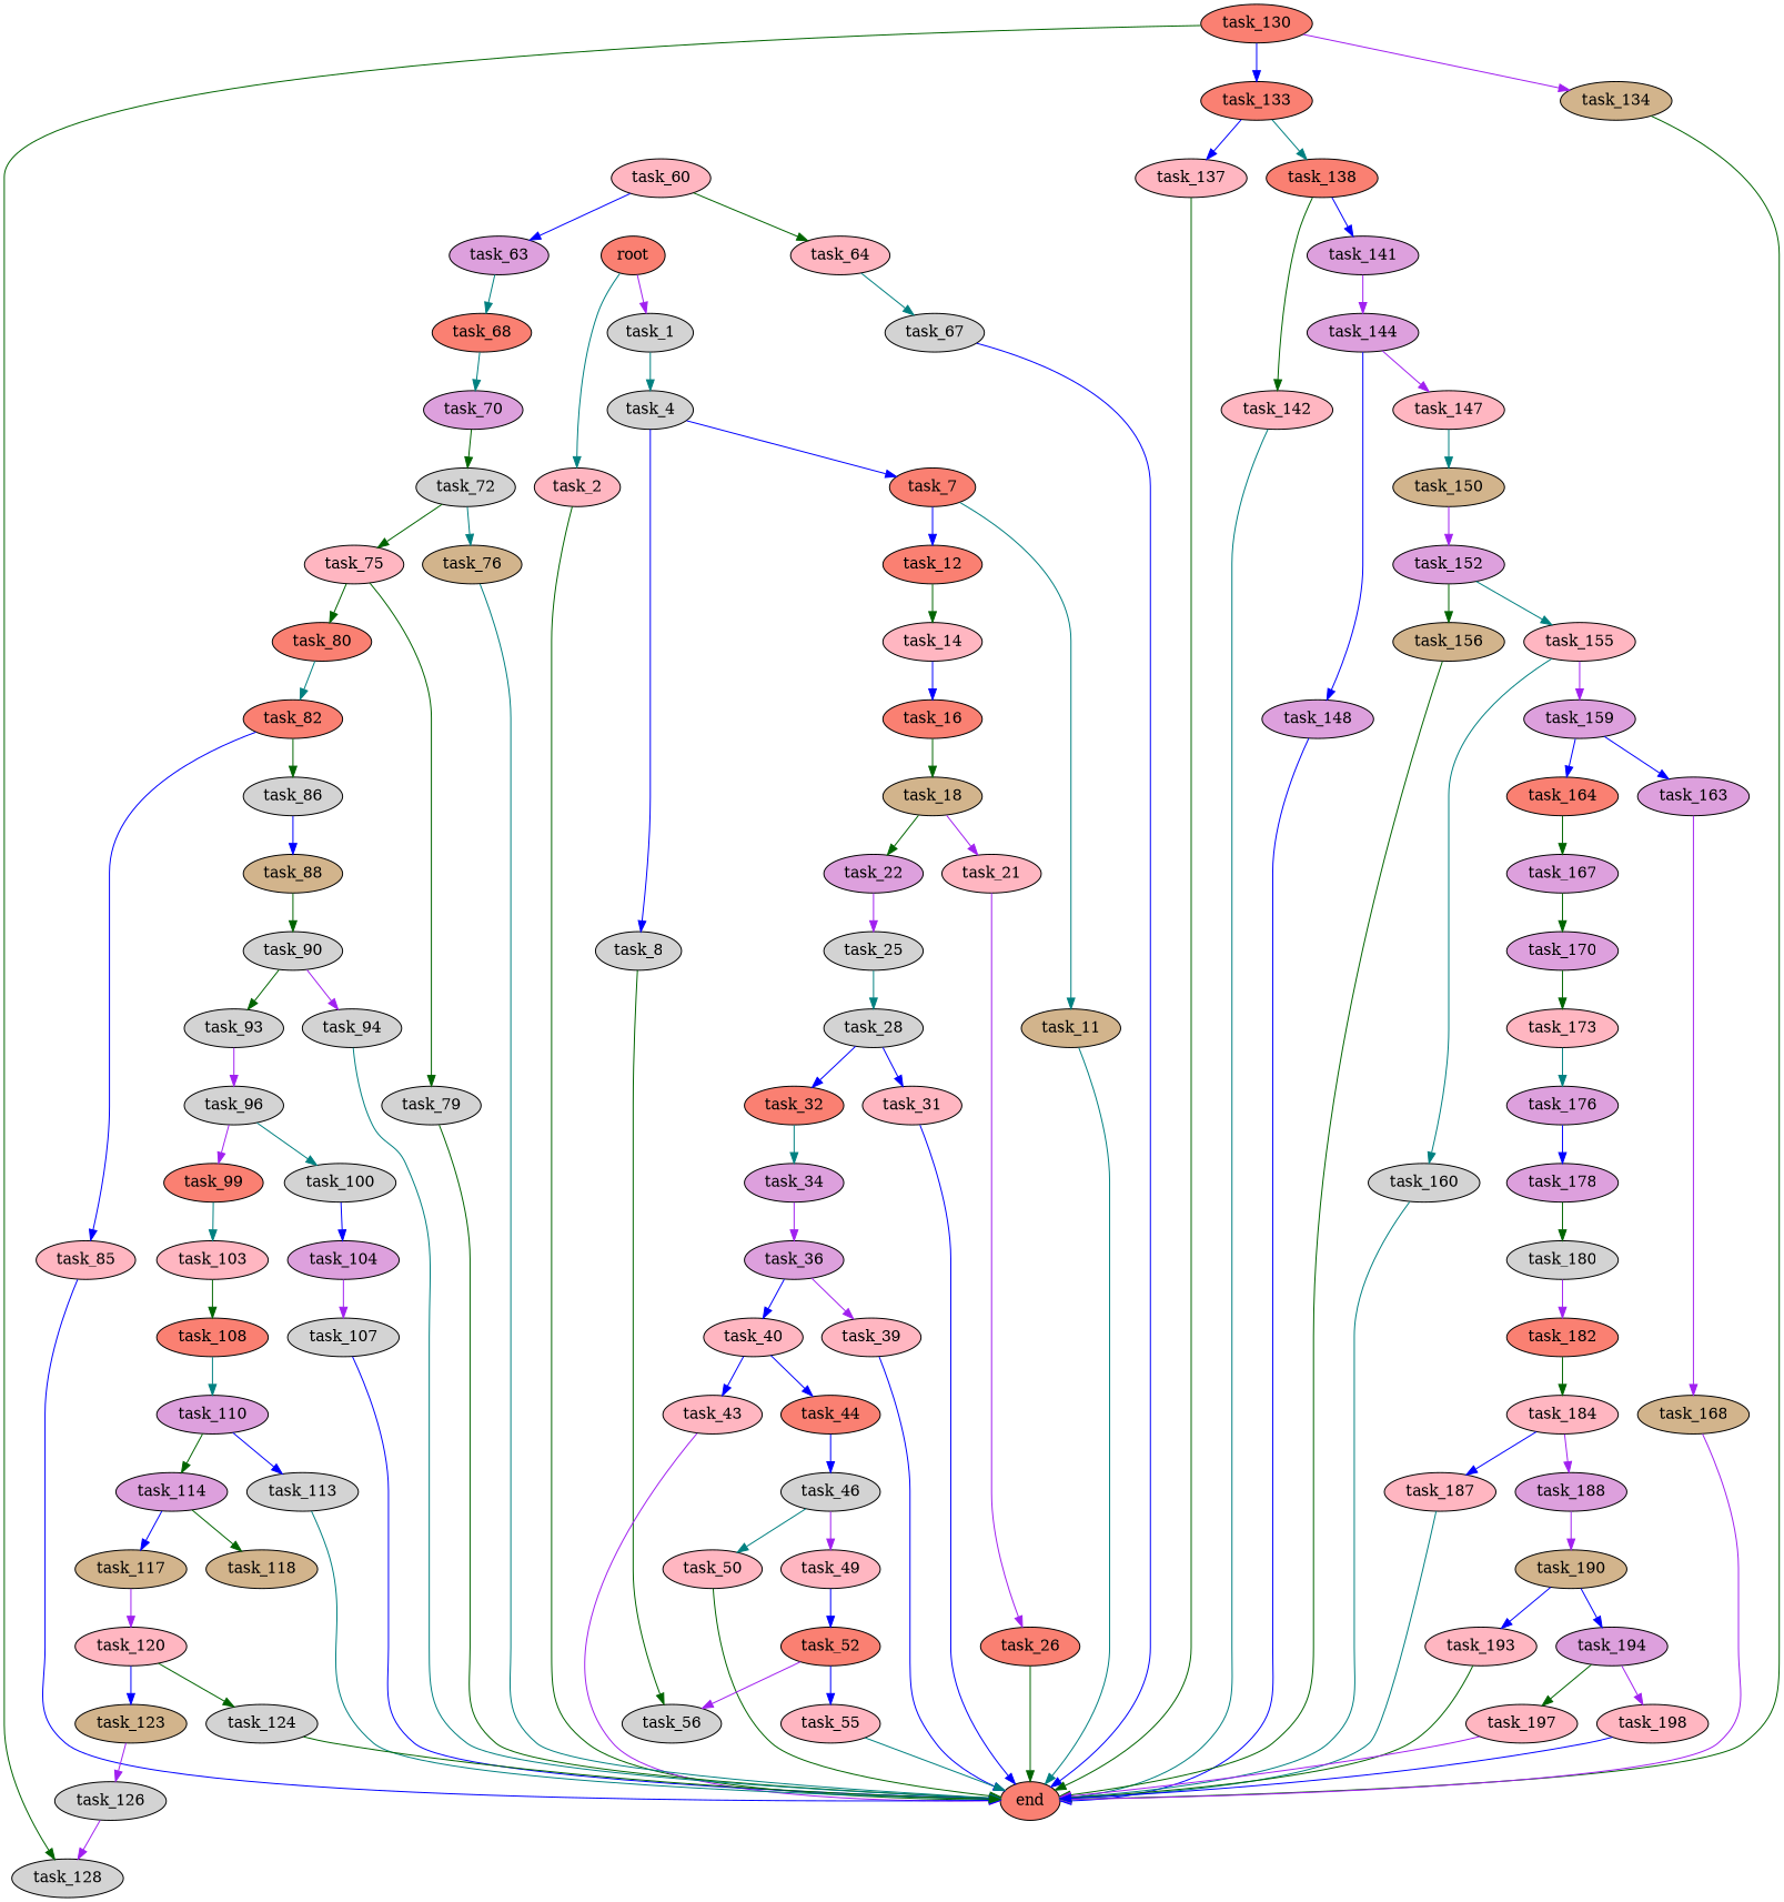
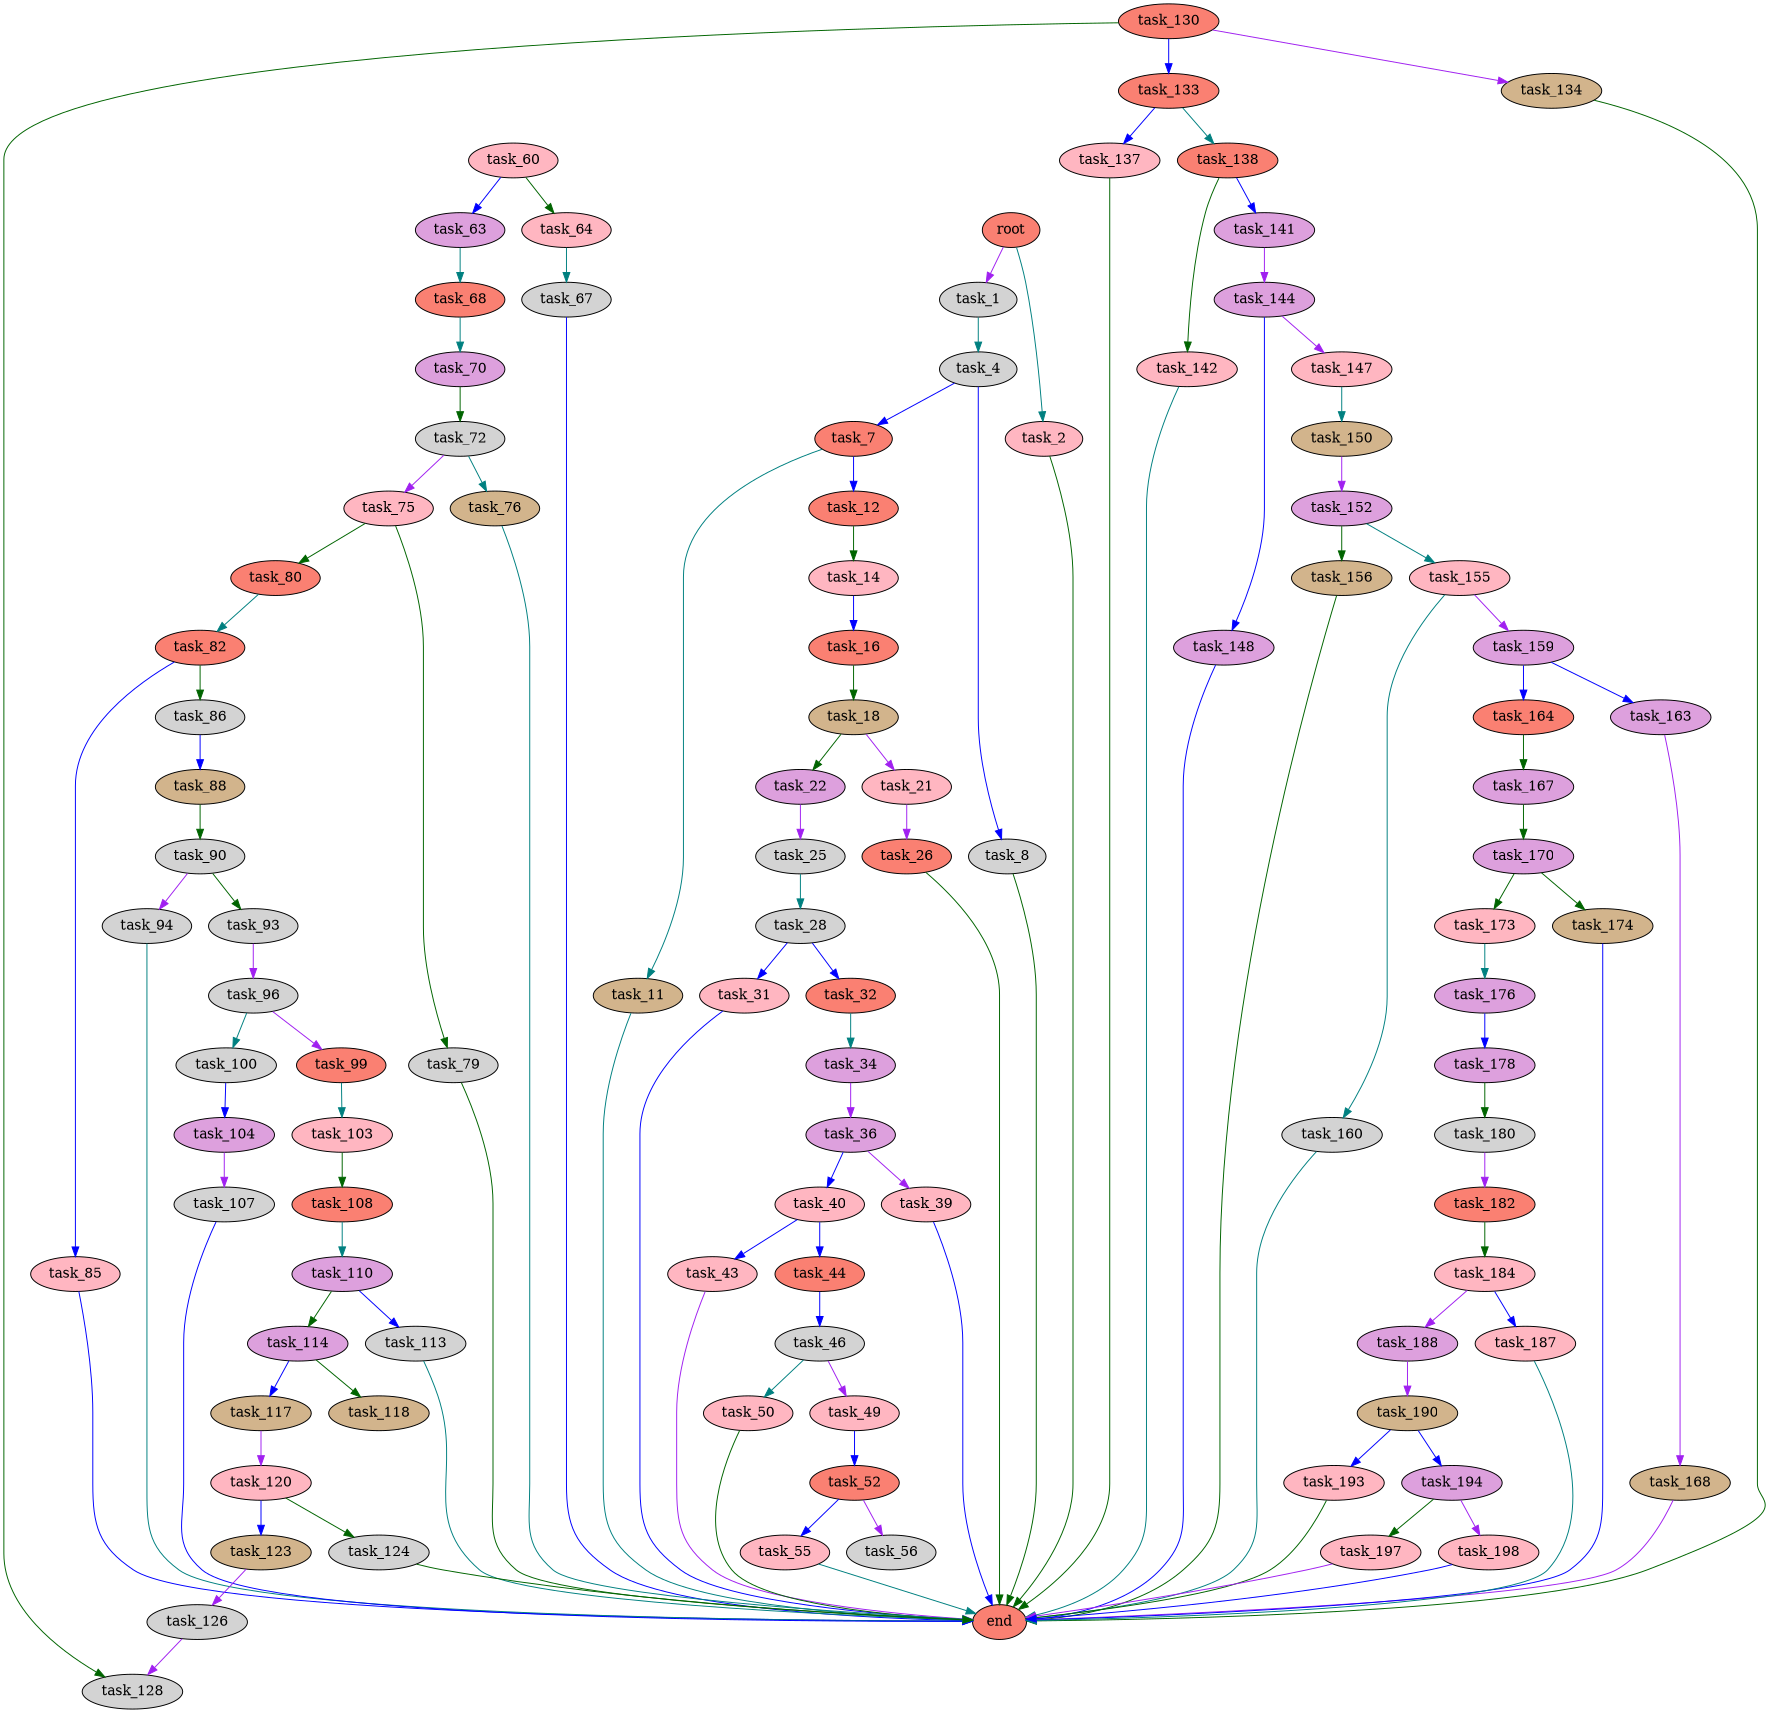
  digraph {
    node [fillcolor=lightpink style=filled]
    edge [color=blue]
    root [fillcolor=salmon]
    task_1 [fillcolor=lightgrey]
    task_2
    task_4 [fillcolor=lightgrey]
    end [fillcolor=salmon]
    task_7 [fillcolor=salmon]
    task_8 [fillcolor=lightgrey]
    task_11 [fillcolor=tan]
    task_12 [fillcolor=salmon]
    task_14
    task_16 [fillcolor=salmon]
    task_18 [fillcolor=tan]
    task_21
    task_22 [fillcolor=plum]
    task_26 [fillcolor=salmon]
    task_25 [fillcolor=lightgrey]
    task_28 [fillcolor=lightgrey]
    task_31
    task_32 [fillcolor=salmon]
    task_34 [fillcolor=plum]
    task_36 [fillcolor=plum]
    task_39
    task_40
    task_43
    task_44 [fillcolor=salmon]
    task_46 [fillcolor=lightgrey]
    task_49
    task_50
    task_52 [fillcolor=salmon]
    task_55
    task_56 [fillcolor=lightgrey]
    task_63 [fillcolor=plum]
    task_60
    task_64
    task_68 [fillcolor=salmon]
    task_67 [fillcolor=lightgrey]
    task_70 [fillcolor=plum]
    task_72 [fillcolor=lightgrey]
    task_75
    task_76 [fillcolor=tan]
    task_79 [fillcolor=lightgrey]
    task_80 [fillcolor=salmon]
    task_82 [fillcolor=salmon]
    task_85
    task_86 [fillcolor=lightgrey]
    task_88 [fillcolor=tan]
    task_90 [fillcolor=lightgrey]
    task_93 [fillcolor=lightgrey]
    task_94 [fillcolor=lightgrey]
    task_96 [fillcolor=lightgrey]
    task_99 [fillcolor=salmon]
    task_100 [fillcolor=lightgrey]
    task_103
    task_104 [fillcolor=plum]
    task_108 [fillcolor=salmon]
    task_107 [fillcolor=lightgrey]
    task_110 [fillcolor=plum]
    task_113 [fillcolor=lightgrey]
    task_114 [fillcolor=plum]
    task_117 [fillcolor=tan]
    task_118 [fillcolor=tan]
    task_120
    task_123 [fillcolor=tan]
    task_124 [fillcolor=lightgrey]
    task_126 [fillcolor=lightgrey]
    task_128 [fillcolor=lightgrey]
    task_130 [fillcolor=salmon]
    task_133 [fillcolor=salmon]
    task_134 [fillcolor=tan]
    task_137
    task_138 [fillcolor=salmon]
    task_141 [fillcolor=plum]
    task_142
    task_144 [fillcolor=plum]
    task_147
    task_148 [fillcolor=plum]
    task_150 [fillcolor=tan]
    task_152 [fillcolor=plum]
    task_155
    task_156 [fillcolor=tan]
    task_159 [fillcolor=plum]
    task_160 [fillcolor=lightgrey]
    task_163 [fillcolor=plum]
    task_164 [fillcolor=salmon]
    task_168 [fillcolor=tan]
    task_167 [fillcolor=plum]
    task_170 [fillcolor=plum]
    task_173
+   task_174 [fillcolor=tan]
    task_176 [fillcolor=plum]
    task_178 [fillcolor=plum]
    task_180 [fillcolor=lightgrey]
    task_182 [fillcolor=salmon]
    task_184
    task_187
    task_188 [fillcolor=plum]
    task_190 [fillcolor=tan]
    task_193
    task_194 [fillcolor=plum]
    task_197
    task_198
    root -> task_1 [color=purple]
    root -> task_2 [color=teal]
    task_1 -> task_4 [color=teal]
    task_2 -> end [color=darkgreen]
    task_4 -> task_7
    task_4 -> task_8
    task_7 -> task_11 [color=teal]
    task_7 -> task_12
-   task_8 -> task_56 [color=darkgreen]
+   task_8 -> end [color=darkgreen]
    task_11 -> end [color=teal]
    task_12 -> task_14 [color=darkgreen]
    task_14 -> task_16
    task_16 -> task_18 [color=darkgreen]
    task_18 -> task_21 [color=purple]
    task_18 -> task_22 [color=darkgreen]
    task_21 -> task_26 [color=purple]
    task_22 -> task_25 [color=purple]
    task_26 -> end [color=darkgreen]
    task_25 -> task_28 [color=teal]
    task_28 -> task_31
    task_28 -> task_32
    task_31 -> end
    task_32 -> task_34 [color=teal]
    task_34 -> task_36 [color=purple]
    task_36 -> task_39 [color=purple]
    task_36 -> task_40
    task_39 -> end
    task_40 -> task_43
    task_40 -> task_44
    task_43 -> end [color=purple]
    task_44 -> task_46
    task_46 -> task_49 [color=purple]
    task_46 -> task_50 [color=teal]
    task_49 -> task_52
    task_50 -> end [color=darkgreen]
    task_52 -> task_55
    task_52 -> task_56 [color=purple]
    task_55 -> end [color=teal]
    task_63 -> task_68 [color=teal]
    task_60 -> task_63
    task_60 -> task_64 [color=darkgreen]
    task_64 -> task_67 [color=teal]
    task_68 -> task_70 [color=teal]
    task_67 -> end
    task_70 -> task_72 [color=darkgreen]
-   task_72 -> task_75 [color=darkgreen]
+   task_72 -> task_75 [color=purple]
    task_72 -> task_76 [color=teal]
    task_75 -> task_79 [color=darkgreen]
    task_75 -> task_80 [color=darkgreen]
    task_76 -> end [color=teal]
    task_79 -> end [color=darkgreen]
    task_80 -> task_82 [color=teal]
    task_82 -> task_85
    task_82 -> task_86 [color=darkgreen]
    task_85 -> end
    task_86 -> task_88
    task_88 -> task_90 [color=darkgreen]
    task_90 -> task_93 [color=darkgreen]
    task_90 -> task_94 [color=purple]
    task_93 -> task_96 [color=purple]
    task_94 -> end [color=teal]
    task_96 -> task_99 [color=purple]
    task_96 -> task_100 [color=teal]
    task_99 -> task_103 [color=teal]
    task_100 -> task_104
    task_103 -> task_108 [color=darkgreen]
    task_104 -> task_107 [color=purple]
    task_108 -> task_110 [color=teal]
    task_107 -> end
    task_110 -> task_113
    task_110 -> task_114 [color=darkgreen]
    task_113 -> end [color=teal]
    task_114 -> task_117
    task_114 -> task_118 [color=darkgreen]
    task_117 -> task_120 [color=purple]
    task_120 -> task_123
    task_120 -> task_124 [color=darkgreen]
    task_123 -> task_126 [color=purple]
    task_124 -> end [color=darkgreen]
    task_126 -> task_128 [color=purple]
    task_130 -> task_128 [color=darkgreen]
    task_130 -> task_133
    task_130 -> task_134 [color=purple]
    task_133 -> task_137
    task_133 -> task_138 [color=teal]
    task_134 -> end [color=darkgreen]
    task_137 -> end [color=darkgreen]
    task_138 -> task_141
    task_138 -> task_142 [color=darkgreen]
    task_141 -> task_144 [color=purple]
    task_142 -> end [color=teal]
    task_144 -> task_147 [color=purple]
    task_144 -> task_148
    task_147 -> task_150 [color=teal]
    task_148 -> end
    task_150 -> task_152 [color=purple]
    task_152 -> task_155 [color=teal]
    task_152 -> task_156 [color=darkgreen]
    task_155 -> task_159 [color=purple]
    task_155 -> task_160 [color=teal]
    task_156 -> end [color=darkgreen]
    task_159 -> task_163
    task_159 -> task_164
    task_160 -> end [color=teal]
    task_163 -> task_168 [color=purple]
    task_164 -> task_167 [color=darkgreen]
    task_168 -> end [color=purple]
    task_167 -> task_170 [color=darkgreen]
    task_170 -> task_173 [color=darkgreen]
+   task_170 -> task_174 [color=darkgreen]
    task_173 -> task_176 [color=teal]
+   task_174 -> end
    task_176 -> task_178
    task_178 -> task_180 [color=darkgreen]
    task_180 -> task_182 [color=purple]
    task_182 -> task_184 [color=darkgreen]
    task_184 -> task_187
    task_184 -> task_188 [color=purple]
    task_187 -> end [color=teal]
    task_188 -> task_190 [color=purple]
    task_190 -> task_193
    task_190 -> task_194
    task_193 -> end [color=darkgreen]
    task_194 -> task_197 [color=darkgreen]
    task_194 -> task_198 [color=purple]
    task_197 -> end [color=purple]
    task_198 -> end
  }
